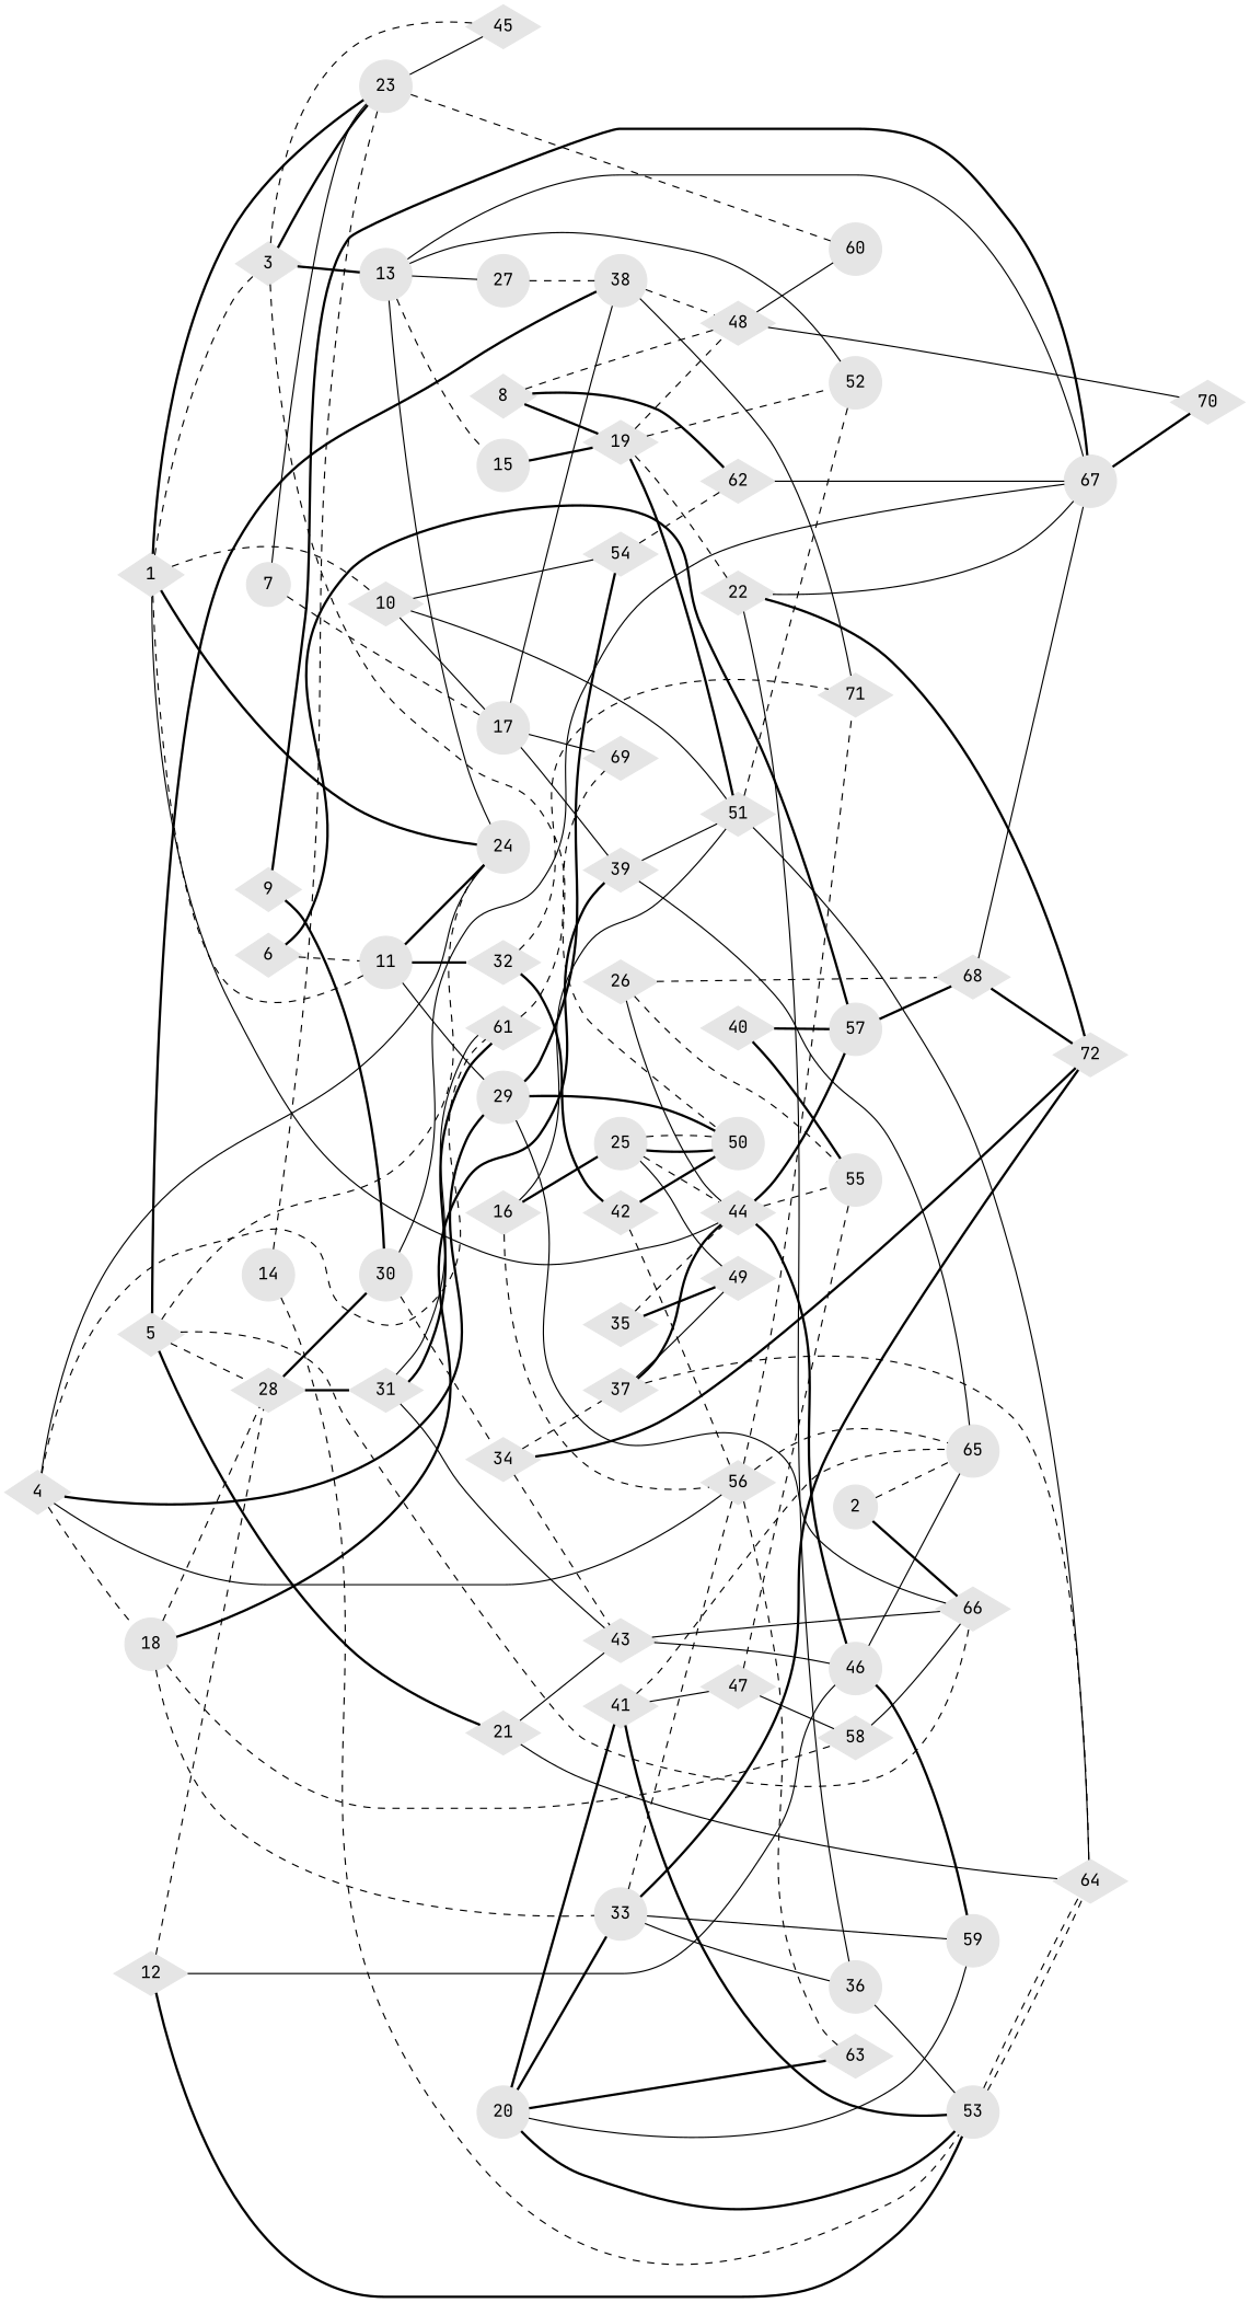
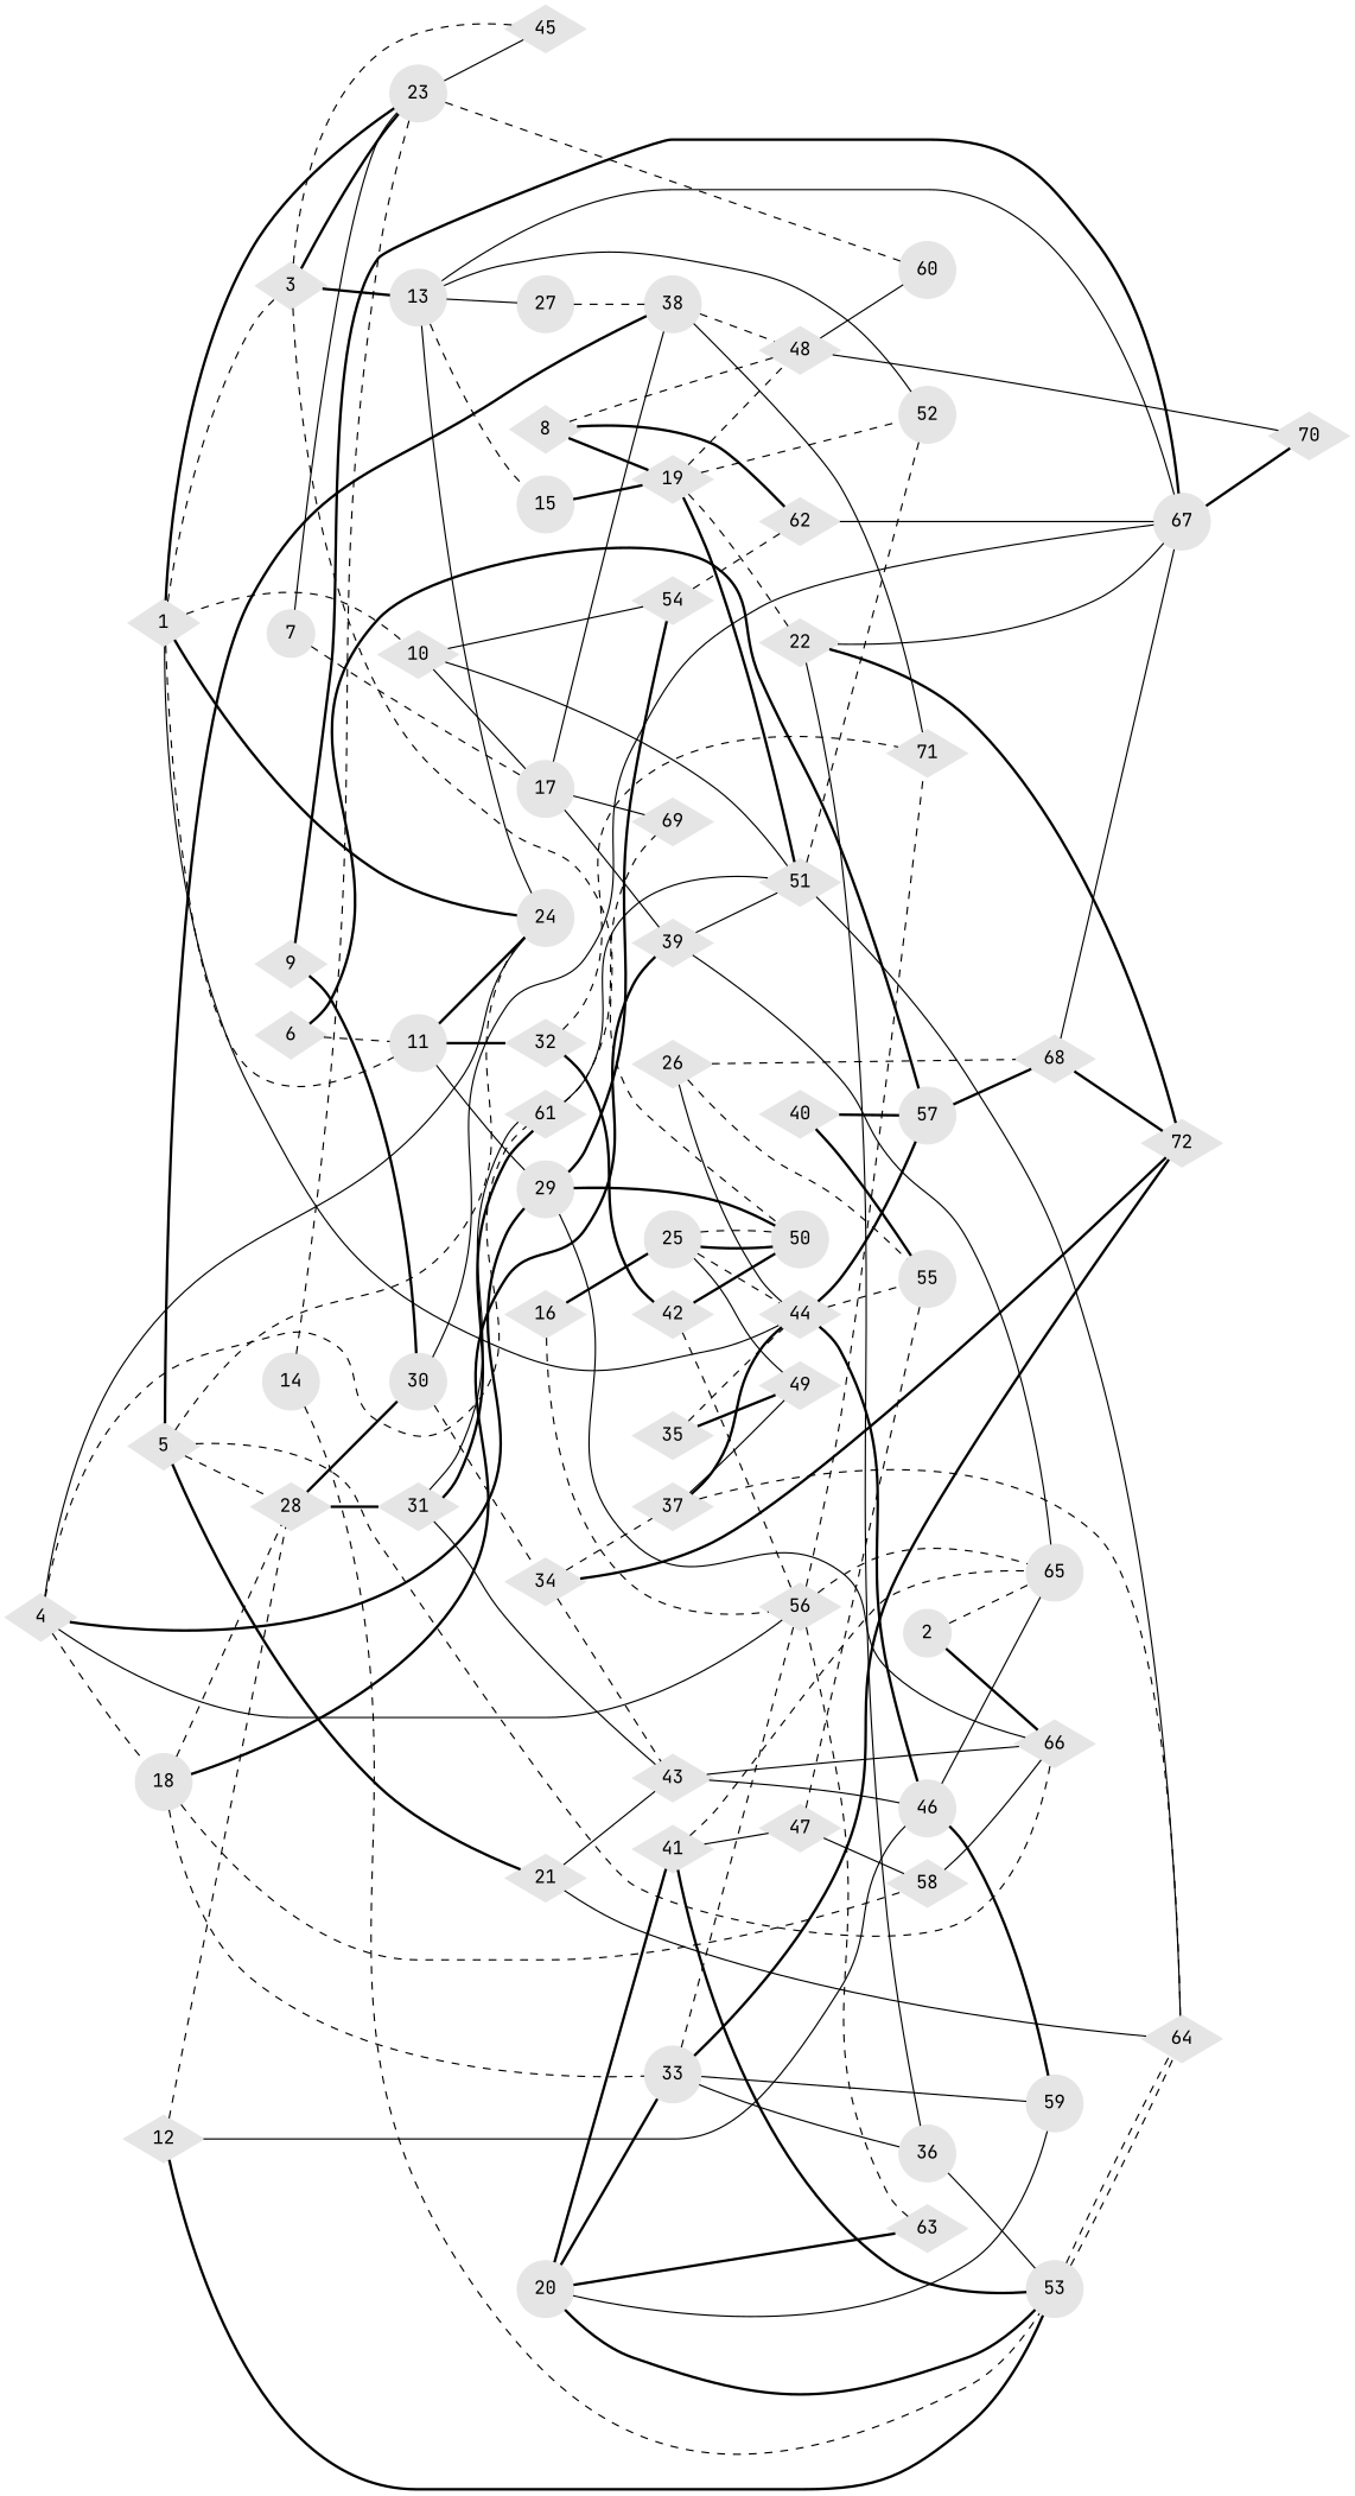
  graph {
    fontname="JetBrains Mono"
    rankdir=LR
    node [color=gray90 fontname="JetBrains Mono" shape=diamond style=filled]
    edge [fontname="JetBrains Mono" style=dashed]
    1
    3
    10
    11 [shape=circle]
    23 [shape=circle]
    24 [shape=circle]
    44
    13 [shape=circle]
    45
    50 [shape=circle]
    17 [shape=circle]
    51
    54
    29 [shape=circle]
    32
    60 [shape=circle]
    57 [shape=circle]
    46 [shape=circle]
    55 [shape=circle]
    2 [shape=circle]
    65 [shape=circle]
    66
    67 [shape=circle]
    15 [shape=circle]
    27 [shape=circle]
    52 [shape=circle]
    4
    18 [shape=circle]
    56
    61
    28
    39
    33 [shape=circle]
    58
    63
    71
    69
    5
    21
    38 [shape=circle]
    43
    64
    30 [shape=circle]
    31
    48
    6
    68
    7 [shape=circle]
    8
    19
    62
    22
    70
    9
    34
    42
    12
    53 [shape=circle]
    59 [shape=circle]
    14 [shape=circle]
    16
    25 [shape=circle]
    49
    36 [shape=circle]
    72
    20 [shape=circle]
    41
    47
    26
    37
    35
    40
    1 -- 3
    1 -- 10
    1 -- 11
    1 -- 23 [style=bold]
    1 -- 24 [style=bold]
    1 -- 44 [style=solid]
    3 -- 23 [style=bold]
    3 -- 13 [style=bold]
    3 -- 45
    3 -- 50
    10 -- 17 [style=solid]
    10 -- 51 [style=solid]
    10 -- 54 [style=solid]
    11 -- 24 [style=bold]
    11 -- 29 [style=solid]
    11 -- 32 [style=bold]
    23 -- 45 [style=solid]
    23 -- 60
    44 -- 57 [style=bold]
    44 -- 46 [style=bold]
    44 -- 55
    13 -- 24 [style=solid]
    13 -- 67 [style=solid]
    13 -- 15
    13 -- 27 [style=solid]
    13 -- 52 [style=solid]
    17 -- 39 [style=solid]
    17 -- 69 [style=solid]
    17 -- 38 [style=solid]
    51 -- 52
    51 -- 64 [style=solid]
    54 -- 62
    29 -- 50 [style=bold]
    29 -- 54 [style=bold]
    29 -- 66 [style=solid]
    32 -- 71
    32 -- 42 [style=bold]
    57 -- 68 [style=bold]
    46 -- 65 [style=solid]
    46 -- 59 [style=bold]
    2 -- 65
    2 -- 66 [style=bold]
    67 -- 70 [style=bold]
    15 -- 19 [style=bold]
    27 -- 38
    4 -- 24 [style=solid]
    4 -- 29 [style=bold]
    4 -- 18
    4 -- 56 [style=solid]
    4 -- 61
    18 -- 28
    18 -- 39 [style=bold]
    18 -- 33
    18 -- 58
    56 -- 65
    56 -- 63
    56 -- 71
    61 -- 69
    28 -- 30 [style=bold]
    28 -- 31 [style=bold]
    39 -- 51 [style=solid]
    39 -- 65 [style=solid]
    33 -- 56
    33 -- 59 [style=solid]
    33 -- 36 [style=solid]
    33 -- 72 [style=bold]
    58 -- 66 [style=solid]
    5 -- 24
    5 -- 66
    5 -- 28
    5 -- 21 [style=bold]
    5 -- 38 [style=bold]
    21 -- 43 [style=solid]
    21 -- 64 [style=solid]
    38 -- 71 [style=solid]
    38 -- 48
    43 -- 46 [style=solid]
    43 -- 66 [style=solid]
    30 -- 67 [style=solid]
    30 -- 34
    31 -- 61 [style=bold]
    31 -- 61 [style=solid]
    31 -- 43 [style=solid]
    48 -- 60 [style=solid]
    48 -- 70 [style=solid]
    6 -- 11
    6 -- 57 [style=bold]
    68 -- 67 [style=solid]
    68 -- 72 [style=bold]
    7 -- 23 [style=solid]
    7 -- 17
    8 -- 48
    8 -- 19 [style=bold]
    8 -- 62 [style=bold]
    19 -- 51 [style=bold]
    19 -- 52
    19 -- 48
    19 -- 22
    62 -- 67 [style=solid]
    22 -- 67 [style=solid]
    22 -- 36 [style=solid]
    22 -- 72 [style=bold]
    9 -- 67 [style=bold]
    9 -- 30 [style=bold]
    34 -- 43
    34 -- 72 [style=bold]
    34 -- 37
    42 -- 50 [style=bold]
    42 -- 56
    12 -- 46 [style=solid]
    12 -- 28
    12 -- 53 [style=bold]
    53 -- 64
    53 -- 64
    14 -- 23
    14 -- 53
-   16 -- 51 [style=solid]
+   61 -- 51 [style=solid]
    16 -- 56
    16 -- 25 [style=bold]
    25 -- 44
    25 -- 50 [style=bold]
    25 -- 50
    25 -- 49 [style=solid]
    36 -- 53 [style=solid]
    20 -- 33 [style=bold]
    20 -- 63 [style=bold]
    20 -- 53 [style=bold]
    20 -- 59 [style=solid]
    20 -- 41 [style=bold]
    41 -- 65
    41 -- 53 [style=bold]
    41 -- 47 [style=solid]
    47 -- 55
    47 -- 58 [style=solid]
    26 -- 44 [style=solid]
    26 -- 55
    26 -- 68
    37 -- 44 [style=bold]
    37 -- 64
    37 -- 49 [style=solid]
    35 -- 44
    35 -- 49 [style=bold]
    40 -- 57 [style=bold]
    40 -- 55 [style=bold]
  }
